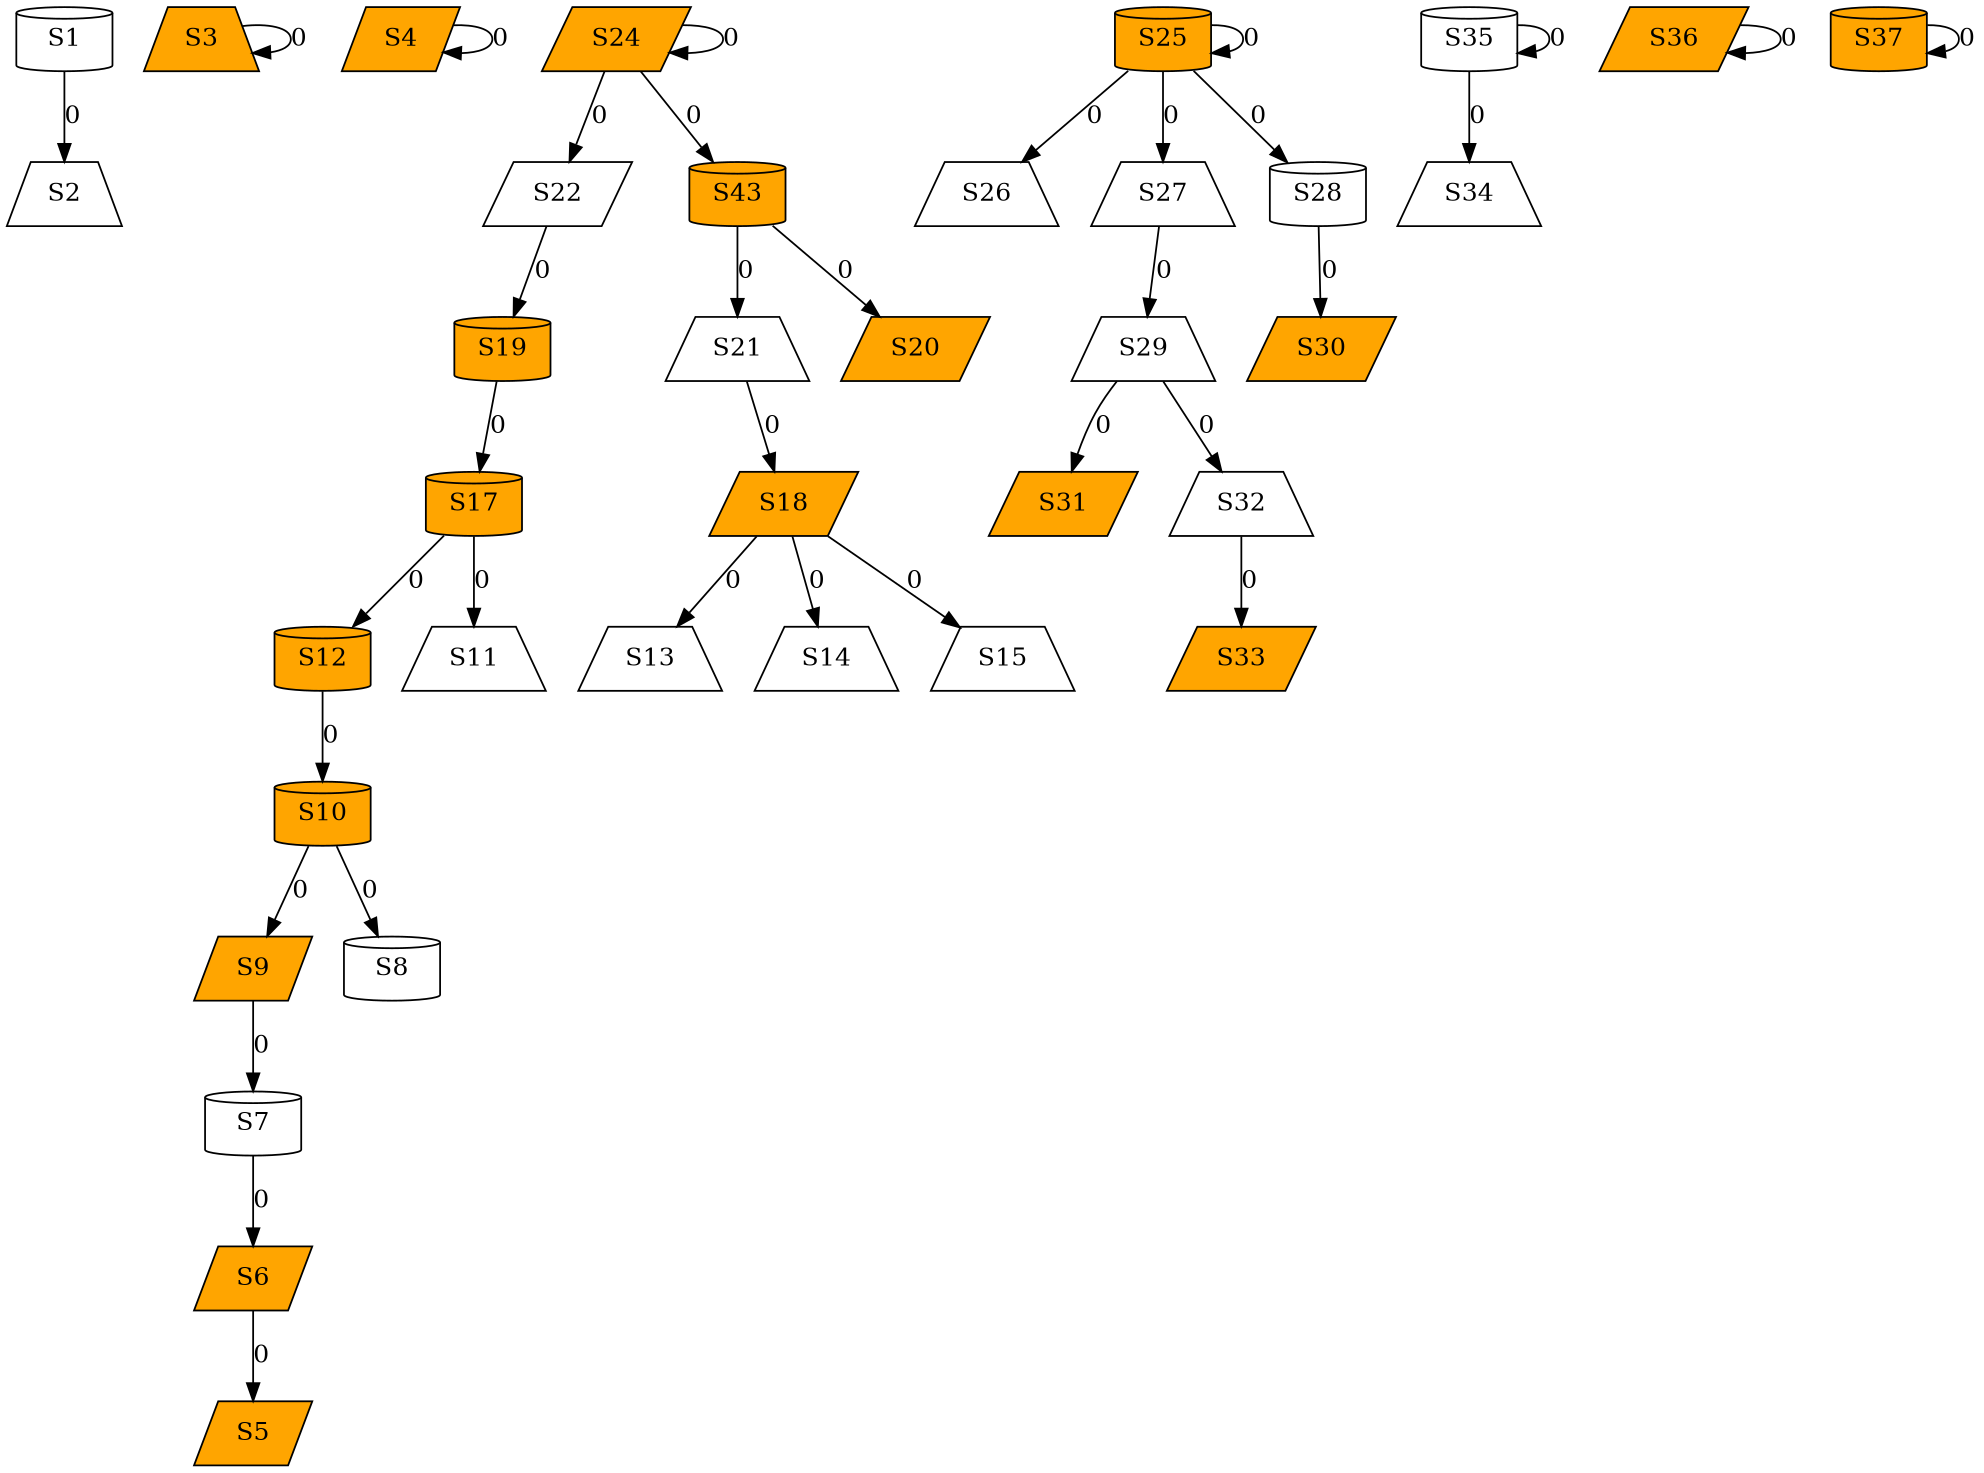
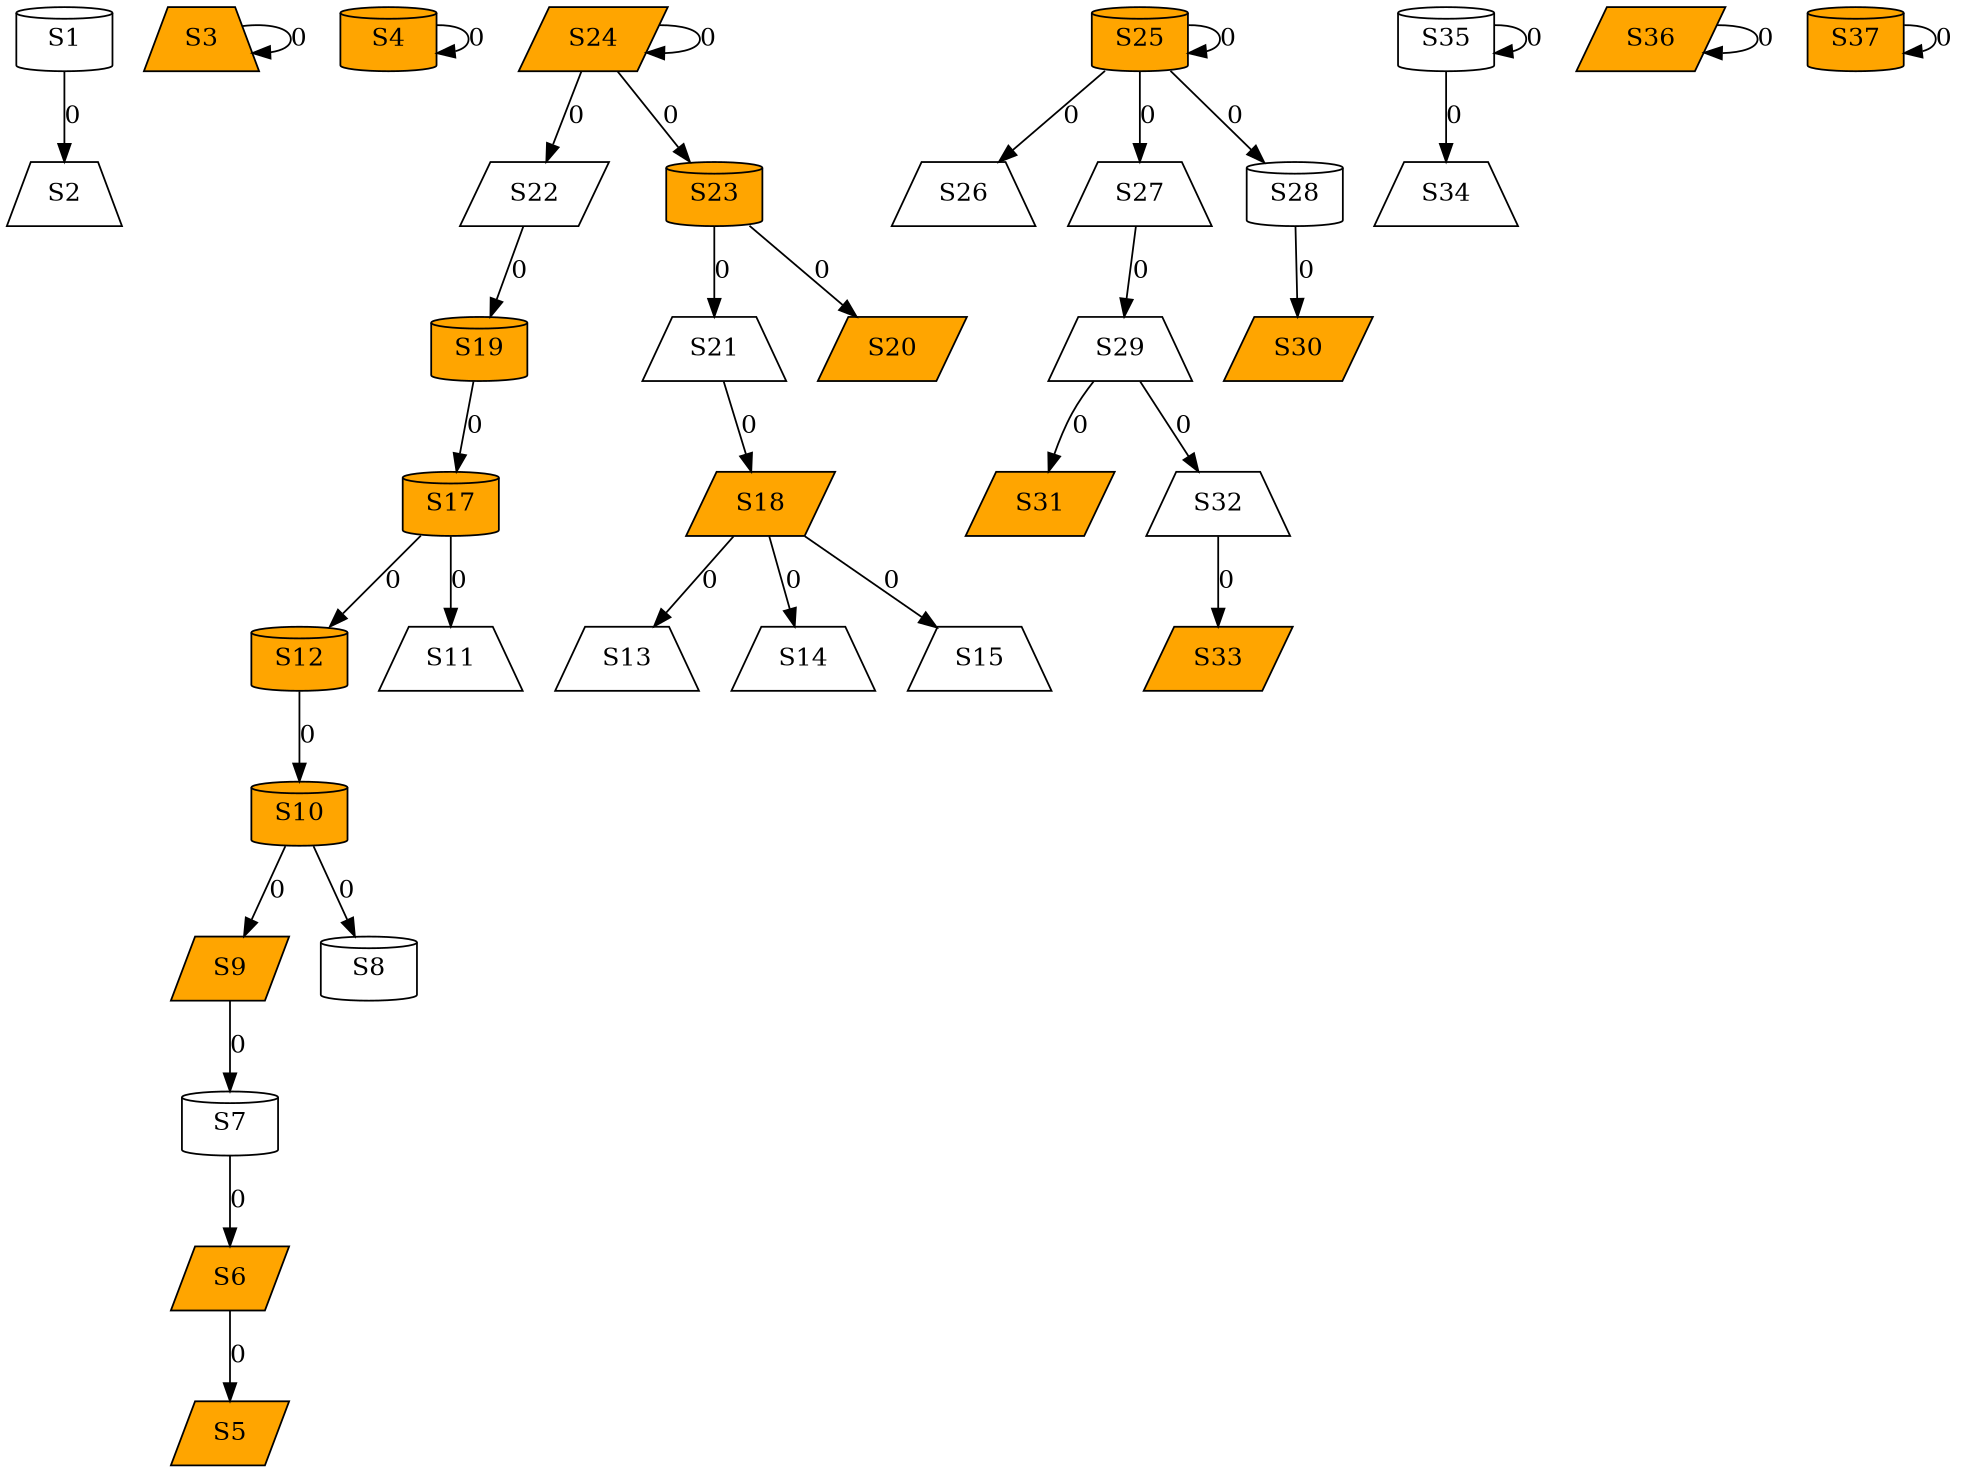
  strict digraph {
    node [fillcolor=orange shape=cylinder style=filled]
    S2 [fillcolor=white shape=trapezium]
    S1 [fillcolor=white]
    S3 [shape=trapezium]
-   S4 [shape=parallelogram]
+   S4
    S6 [shape=parallelogram]
    S5 [shape=parallelogram]
    S7 [fillcolor=white]
    S9 [shape=parallelogram]
    S10
    S8 [fillcolor=white]
    S12
    S17
    S11 [fillcolor=white shape=trapezium]
    S18 [shape=parallelogram]
    S13 [fillcolor=white shape=trapezium]
    S14 [fillcolor=white shape=trapezium]
    S15 [fillcolor=white shape=trapezium]
    S19
    S21 [fillcolor=white shape=trapezium]
    S22 [fillcolor=white shape=parallelogram]
-   S23 [label=S43]
+   S23
    S20 [shape=parallelogram]
    S24 [shape=parallelogram]
    S25
    S26 [fillcolor=white shape=trapezium]
    S27 [fillcolor=white shape=trapezium]
    S28 [fillcolor=white]
    S29 [fillcolor=white shape=trapezium]
    S30 [shape=parallelogram]
    S31 [shape=parallelogram]
    S32 [fillcolor=white shape=trapezium]
    S33 [shape=parallelogram]
    S35 [fillcolor=white]
    S34 [fillcolor=white shape=trapezium]
    S36 [shape=parallelogram]
    S37
    S1 -> S2 [label=0]
    S3 -> S3 [label=0]
    S4 -> S4 [label=0]
    S6 -> S5 [label=0]
    S7 -> S6 [label=0]
    S9 -> S7 [label=0]
    S10 -> S9 [label=0]
    S10 -> S8 [label=0]
    S12 -> S10 [label=0]
    S17 -> S12 [label=0]
    S17 -> S11 [label=0]
    S18 -> S13 [label=0]
    S18 -> S14 [label=0]
    S18 -> S15 [label=0]
    S19 -> S17 [label=0]
    S21 -> S18 [label=0]
    S22 -> S19 [label=0]
    S23 -> S21 [label=0]
    S23 -> S20 [label=0]
    S24 -> S22 [label=0]
    S24 -> S23 [label=0]
    S24 -> S24 [label=0]
    S25 -> S25 [label=0]
    S25 -> S26 [label=0]
    S25 -> S27 [label=0]
    S25 -> S28 [label=0]
    S27 -> S29 [label=0]
    S28 -> S30 [label=0]
    S29 -> S31 [label=0]
    S29 -> S32 [label=0]
    S32 -> S33 [label=0]
    S35 -> S35 [label=0]
    S35 -> S34 [label=0]
    S36 -> S36 [label=0]
    S37 -> S37 [label=0]
  }
